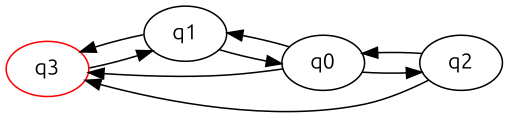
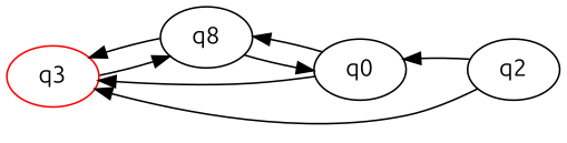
  digraph {
    fontname=Ubuntu
    rankdir=LR
    node [fontname=Ubuntu]
    edge [fontname=Ubuntu]
    q3 [color=red final=1 initial=1]
-   q1
+   q1 [label=q8]
    q0
    q2
    q3 -> q1
    q1 -> q3
    q1 -> q0
    q0 -> q3
    q0 -> q1
-   q0 -> q2
    q2 -> q3
    q2 -> q0
  }
